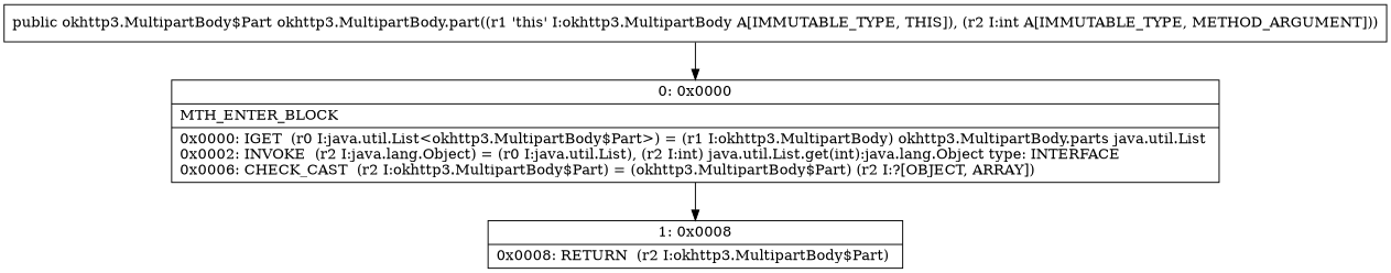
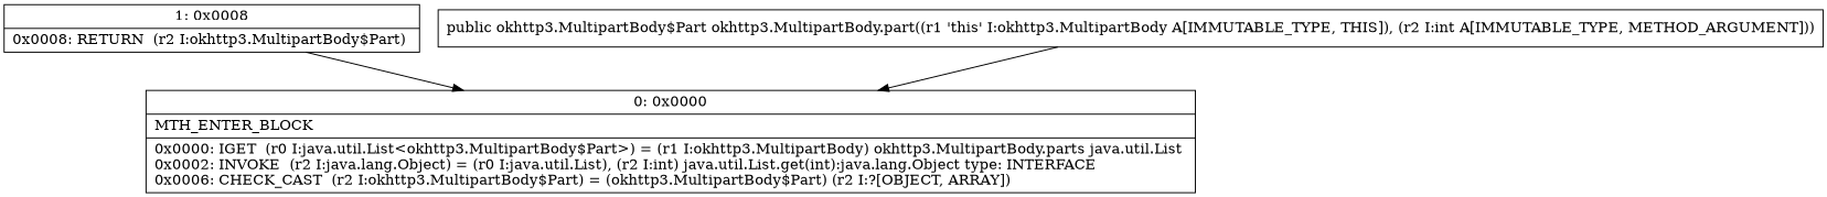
  digraph {
    node [shape=record]
    n1 [label="{0\:\ 0x0000|MTH_ENTER_BLOCK\l|0x0000: IGET  (r0 I:java.util.List\<okhttp3.MultipartBody$Part\>) = (r1 I:okhttp3.MultipartBody) okhttp3.MultipartBody.parts java.util.List \l0x0002: INVOKE  (r2 I:java.lang.Object) = (r0 I:java.util.List), (r2 I:int) java.util.List.get(int):java.lang.Object type: INTERFACE \l0x0006: CHECK_CAST  (r2 I:okhttp3.MultipartBody$Part) = (okhttp3.MultipartBody$Part) (r2 I:?[OBJECT, ARRAY]) \l}"]
    n2 [label="{1\:\ 0x0008|0x0008: RETURN  (r2 I:okhttp3.MultipartBody$Part) \l}"]
    n3 [label="{public okhttp3.MultipartBody$Part okhttp3.MultipartBody.part((r1 'this' I:okhttp3.MultipartBody A[IMMUTABLE_TYPE, THIS]), (r2 I:int A[IMMUTABLE_TYPE, METHOD_ARGUMENT])) }"]
-   n1 -> n2
+   n2 -> n1
    n3 -> n1
  }
